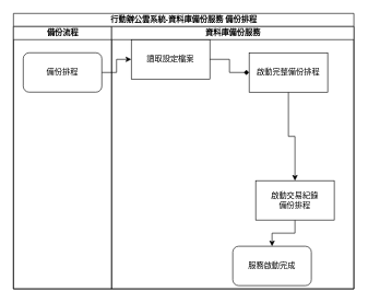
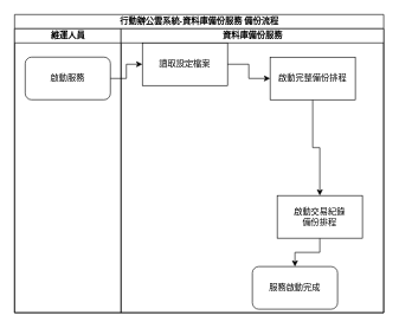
  <mxCell id="0" />
  <mxCell id="1" parent="0" />
- <mxCell id="2" value="行動辦公雲系統-資料庫備份服務 備份排程" style="swimlane;html=1;childLayout=stackLayout;resizeParent=1;resizeParentMax=0;startSize=20;" parent="1" vertex="1"><mxGeometry x="20" y="20" width="520" height="420" as="geometry" /></mxCell>
- <mxCell id="3" value="備份流程" style="swimlane;html=1;startSize=20;" parent="2" vertex="1"><mxGeometry y="20" width="150" height="400" as="geometry" /></mxCell>
- <mxCell id="4" value="備份排程" style="rounded=1;whiteSpace=wrap;html=1;" parent="3" vertex="1"><mxGeometry x="15" y="40" width="120" height="60" as="geometry" /></mxCell>
+ <mxCell id="2" value="行動辦公雲系統-資料庫備份服務 備份流程" style="swimlane;html=1;childLayout=stackLayout;resizeParent=1;resizeParentMax=0;startSize=20;" parent="1" vertex="1"><mxGeometry x="20" y="20" width="520" height="420" as="geometry" /></mxCell>
+ <mxCell id="3" value="維運人員" style="swimlane;html=1;startSize=20;" parent="2" vertex="1"><mxGeometry y="20" width="150" height="400" as="geometry" /></mxCell>
+ <mxCell id="4" value="啟動服務" style="rounded=1;whiteSpace=wrap;html=1;" parent="3" vertex="1"><mxGeometry x="15" y="40" width="120" height="60" as="geometry" /></mxCell>
  <mxCell id="5" value="資料庫備份服務" style="swimlane;html=1;startSize=20;" parent="2" vertex="1"><mxGeometry x="150" y="20" width="370" height="400" as="geometry" /></mxCell>
  <mxCell id="6" value="讀取設定檔案" style="rounded=0;whiteSpace=wrap;html=1;" parent="5" vertex="1"><mxGeometry x="30" y="20" width="120" height="60" as="geometry" /></mxCell>
  <mxCell id="7" value="" style="edgeStyle=orthogonalEdgeStyle;rounded=0;orthogonalLoop=1;jettySize=auto;html=1;" parent="5" source="10" target="9" edge="1"><mxGeometry relative="1" as="geometry" /></mxCell>
  <mxCell id="8" style="edgeStyle=orthogonalEdgeStyle;rounded=0;orthogonalLoop=1;jettySize=auto;html=1;" parent="5" source="9" target="11" edge="1"><mxGeometry relative="1" as="geometry" /></mxCell>
  <mxCell id="9" value="&lt;span&gt;啟動交易紀錄&lt;br&gt;備份排程&lt;/span&gt;" style="whiteSpace=wrap;html=1;rounded=0;" parent="5" vertex="1"><mxGeometry x="220" y="235" width="120" height="60" as="geometry" /></mxCell>
  <mxCell id="10" value="啟動完整備份排程" style="whiteSpace=wrap;html=1;rounded=0;" parent="5" vertex="1"><mxGeometry x="210" y="40" width="120" height="60" as="geometry" /></mxCell>
  <mxCell id="11" value="服務啟動完成" style="rounded=1;whiteSpace=wrap;html=1;" parent="5" vertex="1"><mxGeometry x="185" y="335" width="120" height="60" as="geometry" /></mxCell>
- <mxCell id="12" value="" style="edgeStyle=orthogonalEdgeStyle;rounded=0;orthogonalLoop=1;jettySize=auto;html=1;entryX=0;entryY=0.5;entryDx=0;entryDy=0;endArrow=diamond;" edge="1" parent="5" source="6" target="10"><mxGeometry relative="1" as="geometry"><mxPoint x="200" y="70" as="targetPoint" /></mxGeometry></mxCell>
+ <mxCell id="12" value="" style="edgeStyle=orthogonalEdgeStyle;rounded=0;orthogonalLoop=1;jettySize=auto;html=1;entryX=0;entryY=0.5;entryDx=0;entryDy=0;" edge="1" parent="5" source="6" target="10"><mxGeometry relative="1" as="geometry"><mxPoint x="200" y="70" as="targetPoint" /></mxGeometry></mxCell>
  <mxCell id="13" style="edgeStyle=orthogonalEdgeStyle;rounded=0;orthogonalLoop=1;jettySize=auto;html=1;" parent="2" source="4" target="6" edge="1"><mxGeometry relative="1" as="geometry" /></mxCell>
